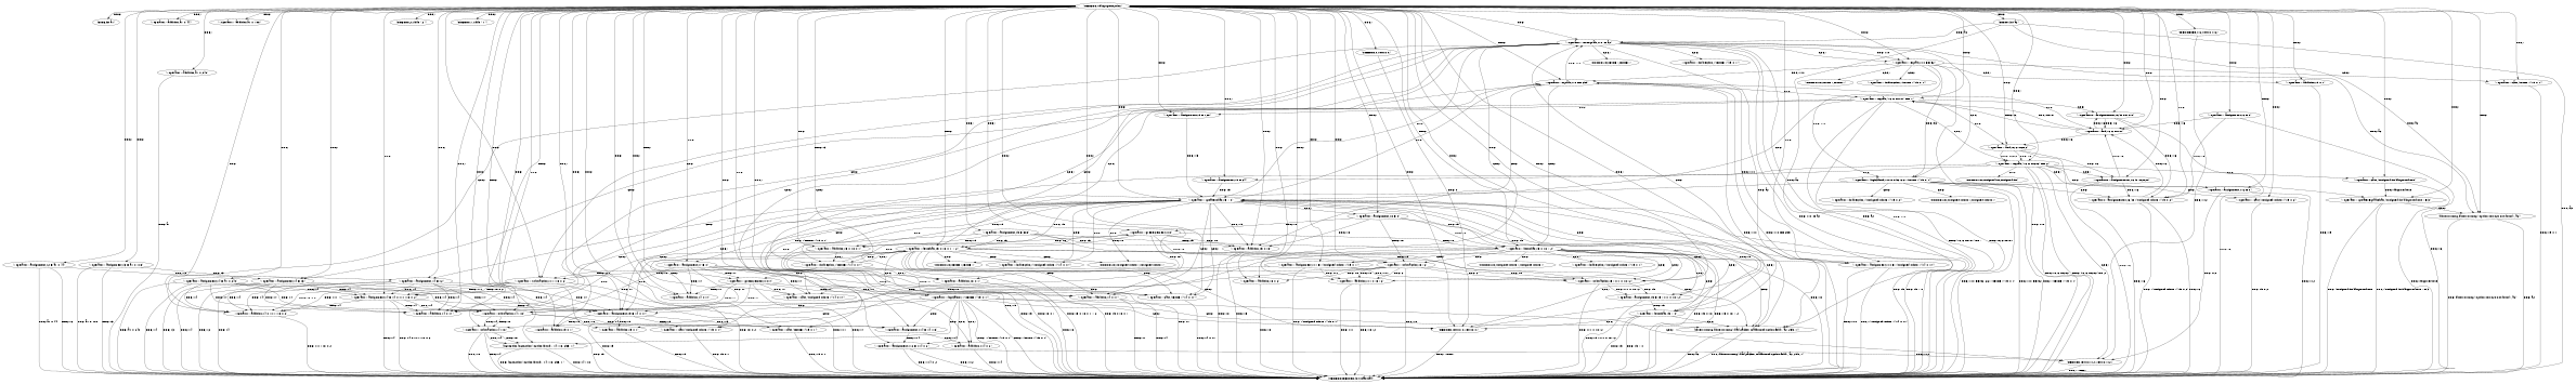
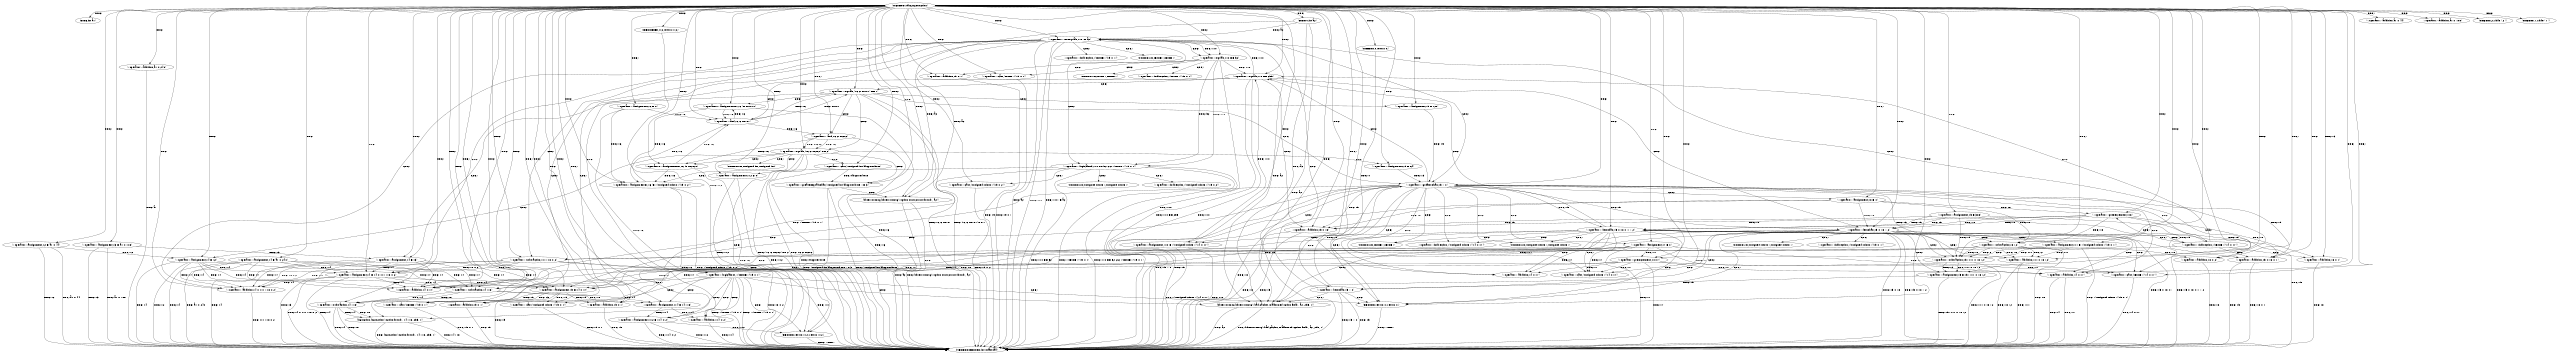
  digraph {
    fontname="DejaVu Serif"
    node [fontname="DejaVu Serif"]
    edge [fontname="DejaVu Serif"]
    n1 [label="(METHOD,udhcp_get_option)"]
    n2 [label="(BYTE,int a1)"]
    n3 [label="(PARAM,int a2)"]
    n4 [label="(<operator>.assignment,v2 = a1 + 44)"]
    n5 [label="(<operator>.addition,a1 + 44)"]
    n6 [label="(<operator>.assignment,v3 = a1 + 108)"]
    n7 [label="(<operator>.addition,a1 + 108)"]
    n8 [label="(<operator>.assignment,v4 = a1 + 240)"]
    n9 [label="(<operator>.addition,a1 + 240)"]
    n10 [label="(<operator>.assignment,v5 = 388)"]
    n11 [label="(<operator>.assignment,v6 = 0)"]
    n12 [label="(LITERAL,2,while ( 2 ))"]
    n13 [label="(<operator>.assignment,v7 = 0)"]
    n14 [label="(<operator>.assignment,v8 = 0)"]
    n15 [label="(LITERAL,1,while ( 1 ))"]
    n16 [label="(<operator>.assignment,v9 = v4 + v7)"]
    n17 [label="(<operator>.addition,v4 + v7)"]
    n18 [label="(<operator>.assignment,v10 = *(unsigned __int8 *)(v4 + v7))"]
    n19 [label="(<operator>.cast,(unsigned __int8 *)(v4 + v7))"]
    n20 [label="(<operator>.addition,v4 + v7)"]
    n21 [label="(<operator>.cast,(_BYTE *)(v4 + v7))"]
    n22 [label="(<operator>.addition,v4 + v7)"]
    n23 [label="(<operator>.preDecrement,--v8)"]
    n24 [label="(<operator>.preIncrement,++v7)"]
    n25 [label="(<operator>.lessThan,v5 + v8 + 1 < 2)"]
    n26 [label="(<operator>.addition,v5 + v8 + 1)"]
    n27 [label="(<operator>.addition,v8 + 1)"]
    n28 [label="(<operator>.equals,v10 == 255)"]
    n29 [label="(<operator>.equals,(v6 & 0x101) == 1)"]
    n30 [label="(<operator>.and,v6 & 0x101)"]
    n31 [label="(<operators>.assignmentOr,v6 |= 0x101u)"]
    n32 [label="(<operator>.assignment,v5 = 128)"]
    n33 [label="(<operator>.assignment,v4 = v3)"]
    n34 [label="(<operator>.equals,(v6 & 0x202) == 2)"]
    n35 [label="(<operator>.and,v6 & 0x202)"]
    n36 [label="(<operators>.assignmentOr,v6 |= 0x202u)"]
    n37 [label="(<operator>.assignment,v5 = 64)"]
    n38 [label="(<operator>.assignment,v4 = v2)"]
    n39 [label="(<operator>.assignment,v12 = 0)"]
    n40 [label="(<operator>.greaterEqualsThan,(unsigned int)dhcp_verbose >= 3)"]
    n41 [label="(<operator>.cast,(unsigned int)dhcp_verbose)"]
    n42 [label="(bb_error_msg,bb_error_msg(\"option 0x%02x not found\", a2))"]
    n43 [label="(<operator>.lessThan,v5 + v8 < 2)"]
    n44 [label="(<operator>.addition,v5 + v8)"]
    n45 [label="(<operator>.assignment,v11 = *(unsigned __int8 *)(v9 + 1))"]
    n46 [label="(<operator>.cast,(unsigned __int8 *)(v9 + 1))"]
    n47 [label="(<operator>.addition,v9 + 1)"]
    n48 [label="(<operator>.assignment,v5 = v5 - v11 + v8 - 2)"]
    n49 [label="(<operator>.subtraction,v5 - v11 + v8 - 2)"]
    n50 [label="(<operator>.addition,v11 + v8 - 2)"]
    n51 [label="(<operator>.subtraction,v8 - 2)"]
    n52 [label="(<operator>.lessThan,v5 < 0)"]
    n53 [label="(<operator>.notEquals,v10 != a2)"]
    n54 [label="(<operator>.equals,v10 == 52)"]
    n55 [label="(<operator>.cast,(_BYTE *)(v9 + 1))"]
    n56 [label="(<operator>.addition,v9 + 1)"]
    n57 [label="(<operators>.assignmentOr,v6 |= *(unsigned __int8 *)(v9 + 2))"]
    n58 [label="(<operator>.cast,(unsigned __int8 *)(v9 + 2))"]
    n59 [label="(<operator>.assignment,v4 = v4 + v11 - v8 + 2)"]
    n60 [label="(<operator>.addition,v4 + v11 - v8 + 2)"]
    n61 [label="(<operator>.subtraction,v11 - v8 + 2)"]
    n62 [label="(<operator>.addition,v8 + 2)"]
    n63 [label="(<operator>.greaterThan,v5 > 0)"]
    n64 [label="(<operator>.cast,(_BYTE *)(v9 + 1))"]
    n65 [label="(<operator>.addition,v9 + 1)"]
    n66 [label="(bb_error_msg,bb_error_msg(\"bad packet, malformed option field\", a2, 255, 1))"]
    n67 [label="(RETURN,return 0;,return 0;)"]
    n68 [label="(LITERAL,0,return 0;)"]
    n69 [label="(<operator>.assignment,v14 = v4 - v8)"]
    n70 [label="(<operator>.subtraction,v4 - v8)"]
    n71 [label="(log_option,log_option(\"option found\", v4 - v8, 255, 1))"]
    n72 [label="(<operator>.subtraction,v4 - v8)"]
    n73 [label="(<operator>.assignment,v12 = v14 + 2)"]
    n74 [label="(<operator>.addition,v14 + 2)"]
    n75 [label="(IDENTIFIER,v12,return v12;)"]
    n76 [label="(METHOD_RETURN,int __fastcall)"]
    n77 [label="(<operator>.indirection,*(unsigned __int8 *)(v4 + v7))"]
    n78 [label="(UNKNOWN,unsigned __int8 *,unsigned __int8 *)"]
    n79 [label="(<operator>.indirection,*(_BYTE *)(v4 + v7))"]
    n80 [label="(UNKNOWN,_BYTE *,_BYTE *)"]
    n81 [label="(RETURN,return v12;,return v12;)"]
    n82 [label="(UNKNOWN,unsigned int,unsigned int)"]
    n83 [label="(<operator>.indirection,*(unsigned __int8 *)(v9 + 1))"]
    n84 [label="(UNKNOWN,unsigned __int8 *,unsigned __int8 *)"]
    n85 [label="(<operator>.logicalAnd,v10 == 52 && *(_BYTE *)(v9 + 1))"]
    n86 [label="(<operator>.logicalNot,!*(_BYTE *)(v9 + 1))"]
    n87 [label="(<operator>.indirection,*(_BYTE *)(v9 + 1))"]
    n88 [label="(UNKNOWN,_BYTE *,_BYTE *)"]
    n89 [label="(<operator>.indirection,*(_BYTE *)(v9 + 1))"]
    n90 [label="(UNKNOWN,_BYTE *,_BYTE *)"]
    n91 [label="(<operator>.indirection,*(unsigned __int8 *)(v9 + 2))"]
    n92 [label="(UNKNOWN,unsigned __int8 *,unsigned __int8 *)"]
    n1 -> n2 [label="DDG: "]
    n1 -> n3 [label="DDG: "]
    n1 -> n4 [label="DDG: "]
    n1 -> n5 [label="DDG: "]
    n1 -> n6 [label="DDG: "]
    n1 -> n7 [label="DDG: "]
    n1 -> n8 [label="DDG: "]
    n1 -> n9 [label="DDG: "]
    n1 -> n10 [label="DDG: "]
    n1 -> n11 [label="DDG: "]
    n1 -> n12 [label="DDG: "]
    n1 -> n13 [label="DDG: "]
    n1 -> n14 [label="DDG: "]
    n1 -> n15 [label="DDG: "]
    n1 -> n16 [label="DDG: "]
    n1 -> n17 [label="DDG: "]
    n1 -> n18 [label="DDG: "]
    n1 -> n19 [label="DDG: "]
    n1 -> n20 [label="DDG: "]
    n1 -> n21 [label="DDG: "]
    n1 -> n22 [label="DDG: "]
    n1 -> n23 [label="DDG: "]
    n1 -> n24 [label="DDG: "]
    n1 -> n25 [label="DDG: "]
    n1 -> n26 [label="DDG: "]
    n1 -> n27 [label="DDG: v3"]
    n1 -> n28 [label="DDG: "]
    n1 -> n29 [label="DDG: "]
    n1 -> n30 [label="DDG: "]
    n1 -> n31 [label="DDG: "]
    n1 -> n32 [label="DDG: "]
    n1 -> n33 [label="DDG: "]
    n1 -> n34 [label="DDG: "]
    n1 -> n35 [label="DDG: "]
    n1 -> n36 [label="DDG: "]
    n1 -> n37 [label="DDG: "]
    n1 -> n38 [label="DDG: "]
    n1 -> n39 [label="DDG: "]
    n1 -> n40 [label="DDG: "]
    n1 -> n41 [label="DDG: "]
    n1 -> n42 [label="DDG: "]
    n1 -> n43 [label="DDG: "]
    n1 -> n44 [label="DDG: "]
    n1 -> n45 [label="DDG: "]
    n1 -> n46 [label="DDG: "]
    n1 -> n47 [label="DDG: "]
    n1 -> n48 [label="DDG: "]
    n1 -> n49 [label="DDG: "]
    n1 -> n50 [label="DDG: "]
    n1 -> n51 [label="DDG: "]
    n1 -> n52 [label="DDG: "]
    n1 -> n53 [label="DDG: "]
    n1 -> n54 [label="DDG: "]
    n1 -> n55 [label="DDG: "]
    n1 -> n56 [label="DDG: "]
    n1 -> n57 [label="DDG: "]
    n1 -> n58 [label="DDG: "]
    n1 -> n59 [label="DDG: "]
    n1 -> n60 [label="DDG: "]
    n1 -> n61 [label="DDG: "]
    n1 -> n62 [label="DDG: "]
    n1 -> n63 [label="DDG: "]
    n1 -> n64 [label="DDG: "]
    n1 -> n65 [label="DDG: "]
    n1 -> n66 [label="DDG: "]
    n1 -> n67 [label="DDG: "]
    n1 -> n68 [label="DDG: "]
    n1 -> n69 [label="DDG: "]
    n1 -> n70 [label="DDG: "]
    n1 -> n71 [label="DDG: "]
    n1 -> n72 [label="DDG: "]
    n1 -> n73 [label="DDG: "]
    n1 -> n74 [label="DDG: "]
    n1 -> n75 [label="DDG: "]
    n3 -> n42 [label="DDG: a2"]
    n3 -> n53 [label="DDG: a2"]
    n3 -> n66 [label="DDG: a2"]
    n3 -> n76 [label="DDG: a2"]
    n4 -> n38 [label="DDG: v2"]
    n4 -> n76 [label="DDG: v2"]
    n4 -> n76 [label="DDG: a1 + 44"]
    n6 -> n33 [label="DDG: v3"]
    n6 -> n76 [label="DDG: a1 + 108"]
    n6 -> n76 [label="DDG: v3"]
    n8 -> n16 [label="DDG: v4"]
    n8 -> n17 [label="DDG: v4"]
    n8 -> n59 [label="DDG: v4"]
    n8 -> n60 [label="DDG: v4"]
    n8 -> n70 [label="DDG: v4"]
    n8 -> n76 [label="DDG: a1 + 240"]
    n8 -> n76 [label="DDG: v4"]
    n9 -> n76 [label="DDG: a1"]
    n10 -> n25 [label="DDG: v5"]
    n10 -> n26 [label="DDG: v5"]
    n10 -> n43 [label="DDG: v5"]
    n10 -> n44 [label="DDG: v5"]
    n10 -> n49 [label="DDG: v5"]
    n10 -> n76 [label="DDG: v5"]
    n11 -> n30 [label="DDG: v6"]
    n11 -> n57 [label="DDG: v6"]
    n11 -> n76 [label="DDG: v6"]
    n13 -> n16 [label="DDG: v7"]
    n13 -> n17 [label="DDG: v7"]
    n13 -> n19 [label="DDG: v7"]
    n13 -> n20 [label="DDG: v7"]
    n13 -> n21 [label="DDG: v7"]
    n13 -> n22 [label="DDG: v7"]
    n13 -> n24 [label="DDG: v7"]
    n13 -> n76 [label="DDG: v7"]
    n14 -> n23 [label="DDG: v8"]
    n14 -> n43 [label="DDG: v8"]
    n14 -> n44 [label="DDG: v8"]
    n14 -> n51 [label="DDG: v8"]
    n14 -> n76 [label="DDG: v8"]
    n16 -> n46 [label="DDG: v9"]
    n16 -> n47 [label="DDG: v9"]
    n16 -> n64 [label="DDG: v9"]
    n16 -> n65 [label="DDG: v9"]
    n16 -> n76 [label="DDG: v9"]
    n18 -> n28 [label="DDG: v10"]
    n18 -> n76 [label="DDG: *(unsigned __int8 *)(v4 + v7)"]
    n18 -> n76 [label="DDG: v10"]
    n21 -> n76 [label="DDG: v4 + v7"]
    n22 -> n76 [label="DDG: v7"]
    n22 -> n76 [label="DDG: v4"]
    n23 -> n25 [label="DDG: v8"]
    n23 -> n26 [label="DDG: v8"]
    n23 -> n27 [label="DDG: v8"]
    n23 -> n43 [label="DDG: v8"]
    n23 -> n44 [label="DDG: v8"]
    n23 -> n51 [label="DDG: v8"]
    n24 -> n16 [label="DDG: v7"]
    n24 -> n17 [label="DDG: v7"]
    n24 -> n19 [label="DDG: v7"]
    n24 -> n20 [label="DDG: v7"]
    n24 -> n21 [label="DDG: v7"]
    n24 -> n22 [label="DDG: v7"]
    n24 -> n76 [label="DDG: v7"]
    n25 -> n16 [label="CDG: "]
    n25 -> n17 [label="CDG: "]
    n25 -> n18 [label="CDG: "]
    n25 -> n19 [label="CDG: "]
    n25 -> n20 [label="CDG: "]
    n25 -> n21 [label="CDG: "]
    n25 -> n22 [label="CDG: "]
    n25 -> n28 [label="CDG: "]
    n25 -> n66 [label="CDG: "]
    n25 -> n67 [label="CDG: "]
    n25 -> n76 [label="DDG: v5 + v8 + 1"]
    n25 -> n76 [label="DDG: v5 + v8 + 1 < 2"]
    n25 -> n77 [label="CDG: "]
    n25 -> n78 [label="CDG: "]
    n25 -> n79 [label="CDG: "]
    n25 -> n80 [label="CDG: "]
    n26 -> n76 [label="DDG: v8 + 1"]
    n26 -> n76 [label="DDG: v5"]
    n27 -> n76 [label="DDG: v8"]
    n28 -> n29 [label="CDG: "]
    n28 -> n30 [label="CDG: "]
    n28 -> n43 [label="CDG: "]
    n28 -> n44 [label="CDG: "]
    n28 -> n53 [label="DDG: v10"]
    n28 -> n76 [label="DDG: v10"]
    n28 -> n76 [label="DDG: v10 == 255"]
    n29 -> n31 [label="CDG: "]
    n29 -> n32 [label="CDG: "]
    n29 -> n33 [label="CDG: "]
    n29 -> n34 [label="CDG: "]
    n29 -> n35 [label="CDG: "]
    n29 -> n63 [label="CDG: "]
    n29 -> n76 [label="DDG: v6 & 0x101"]
    n29 -> n76 [label="DDG: (v6 & 0x101) == 1"]
    n30 -> n29 [label="DDG: v6"]
    n30 -> n29 [label="DDG: 0x101"]
    n30 -> n31 [label="DDG: v6"]
    n30 -> n35 [label="DDG: v6"]
    n31 -> n30 [label="DDG: v6"]
    n31 -> n57 [label="DDG: v6"]
    n31 -> n76 [label="DDG: v6"]
    n32 -> n63 [label="DDG: v5"]
    n33 -> n16 [label="DDG: v4"]
    n33 -> n17 [label="DDG: v4"]
    n33 -> n59 [label="DDG: v4"]
    n33 -> n60 [label="DDG: v4"]
    n33 -> n70 [label="DDG: v4"]
    n33 -> n76 [label="DDG: v4"]
    n33 -> n76 [label="DDG: v3"]
    n34 -> n36 [label="CDG: "]
    n34 -> n37 [label="CDG: "]
    n34 -> n38 [label="CDG: "]
    n34 -> n39 [label="CDG: "]
    n34 -> n40 [label="CDG: "]
    n34 -> n41 [label="CDG: "]
    n34 -> n76 [label="DDG: v6 & 0x202"]
    n34 -> n76 [label="DDG: (v6 & 0x202) == 2"]
    n34 -> n81 [label="CDG: "]
    n34 -> n82 [label="CDG: "]
    n35 -> n34 [label="DDG: v6"]
    n35 -> n34 [label="DDG: 0x202"]
    n35 -> n36 [label="DDG: v6"]
    n35 -> n76 [label="DDG: v6"]
    n36 -> n30 [label="DDG: v6"]
    n36 -> n57 [label="DDG: v6"]
    n36 -> n76 [label="DDG: v6"]
    n37 -> n63 [label="DDG: v5"]
    n38 -> n16 [label="DDG: v4"]
    n38 -> n17 [label="DDG: v4"]
    n38 -> n59 [label="DDG: v4"]
    n38 -> n60 [label="DDG: v4"]
    n38 -> n70 [label="DDG: v4"]
    n38 -> n76 [label="DDG: v2"]
    n38 -> n76 [label="DDG: v4"]
    n39 -> n76 [label="DDG: v12"]
    n39 -> n81 [label="DDG: v12"]
    n40 -> n42 [label="CDG: "]
    n40 -> n76 [label="DDG: (unsigned int)dhcp_verbose >= 3"]
    n40 -> n76 [label="DDG: (unsigned int)dhcp_verbose"]
    n41 -> n40 [label="DDG: dhcp_verbose"]
    n41 -> n76 [label="DDG: dhcp_verbose"]
    n42 -> n76 [label="DDG: bb_error_msg(\"option 0x%02x not found\", a2)"]
    n42 -> n76 [label="DDG: a2"]
    n43 -> n45 [label="CDG: "]
    n43 -> n46 [label="CDG: "]
    n43 -> n47 [label="CDG: "]
    n43 -> n48 [label="CDG: "]
    n43 -> n49 [label="CDG: "]
    n43 -> n50 [label="CDG: "]
    n43 -> n51 [label="CDG: "]
    n43 -> n52 [label="CDG: "]
    n43 -> n66 [label="CDG: "]
    n43 -> n67 [label="CDG: "]
    n43 -> n76 [label="DDG: v5 + v8"]
    n43 -> n76 [label="DDG: v5 + v8 < 2"]
    n43 -> n83 [label="CDG: "]
    n43 -> n84 [label="CDG: "]
    n44 -> n76 [label="DDG: v8"]
    n44 -> n76 [label="DDG: v5"]
    n45 -> n49 [label="DDG: v11"]
    n45 -> n50 [label="DDG: v11"]
    n45 -> n61 [label="DDG: v11"]
    n45 -> n76 [label="DDG: *(unsigned __int8 *)(v9 + 1)"]
    n46 -> n76 [label="DDG: v9 + 1"]
    n47 -> n76 [label="DDG: v9"]
    n48 -> n52 [label="DDG: v5"]
    n48 -> n76 [label="DDG: v5 - v11 + v8 - 2"]
    n49 -> n48 [label="DDG: v5"]
    n49 -> n48 [label="DDG: v11 + v8 - 2"]
    n49 -> n76 [label="DDG: v11 + v8 - 2"]
    n50 -> n76 [label="DDG: v11"]
    n50 -> n76 [label="DDG: v8 - 2"]
    n51 -> n49 [label="DDG: v8"]
    n51 -> n49 [label="DDG: 2"]
    n51 -> n50 [label="DDG: v8"]
    n51 -> n50 [label="DDG: 2"]
    n51 -> n61 [label="DDG: v8"]
    n51 -> n62 [label="DDG: v8"]
    n51 -> n70 [label="DDG: v8"]
    n51 -> n76 [label="DDG: v8"]
    n52 -> n53 [label="CDG: "]
    n52 -> n63 [label="DDG: v5"]
    n52 -> n66 [label="CDG: "]
    n52 -> n67 [label="CDG: "]
    n52 -> n76 [label="DDG: v5 < 0"]
    n52 -> n76 [label="DDG: v5"]
    n53 -> n42 [label="DDG: a2"]
    n53 -> n54 [label="DDG: v10"]
    n53 -> n54 [label="CDG: "]
    n53 -> n59 [label="CDG: "]
    n53 -> n60 [label="CDG: "]
    n53 -> n61 [label="CDG: "]
    n53 -> n62 [label="CDG: "]
    n53 -> n63 [label="CDG: "]
    n53 -> n64 [label="CDG: "]
    n53 -> n65 [label="CDG: "]
    n53 -> n66 [label="DDG: a2"]
    n53 -> n76 [label="DDG: v10 != a2"]
    n53 -> n76 [label="DDG: a2"]
    n53 -> n76 [label="DDG: v10"]
    n53 -> n85 [label="CDG: "]
    n53 -> n86 [label="CDG: "]
    n53 -> n87 [label="CDG: "]
    n53 -> n88 [label="CDG: "]
    n54 -> n28 [label="DDG: v10"]
    n54 -> n55 [label="CDG: "]
    n54 -> n56 [label="CDG: "]
    n54 -> n76 [label="DDG: v10"]
    n54 -> n85 [label="DDG: v10"]
    n54 -> n85 [label="DDG: 52"]
    n54 -> n89 [label="CDG: "]
    n54 -> n90 [label="CDG: "]
    n55 -> n76 [label="DDG: v9 + 1"]
    n56 -> n76 [label="DDG: v9"]
    n57 -> n30 [label="DDG: v6"]
    n57 -> n76 [label="DDG: v6"]
    n57 -> n76 [label="DDG: *(unsigned __int8 *)(v9 + 2)"]
    n58 -> n76 [label="DDG: v9 + 2"]
    n59 -> n16 [label="DDG: v4"]
    n59 -> n17 [label="DDG: v4"]
    n59 -> n60 [label="DDG: v4"]
    n59 -> n70 [label="DDG: v4"]
    n59 -> n76 [label="DDG: v4 + v11 - v8 + 2"]
    n59 -> n76 [label="DDG: v4"]
    n60 -> n76 [label="DDG: v11 - v8 + 2"]
    n61 -> n59 [label="DDG: v11"]
    n61 -> n59 [label="DDG: v8 + 2"]
    n61 -> n60 [label="DDG: v11"]
    n61 -> n60 [label="DDG: v8 + 2"]
    n61 -> n76 [label="DDG: v11"]
    n61 -> n76 [label="DDG: v8 + 2"]
    n62 -> n76 [label="DDG: v8"]
    n63 -> n13 [label="CDG: "]
    n63 -> n14 [label="CDG: "]
    n63 -> n16 [label="CDG: "]
    n63 -> n17 [label="CDG: "]
    n63 -> n18 [label="CDG: "]
    n63 -> n19 [label="CDG: "]
    n63 -> n20 [label="CDG: "]
    n63 -> n21 [label="CDG: "]
    n63 -> n22 [label="CDG: "]
    n63 -> n25 [label="DDG: v5"]
    n63 -> n26 [label="DDG: v5"]
    n63 -> n28 [label="CDG: "]
    n63 -> n43 [label="DDG: v5"]
    n63 -> n44 [label="DDG: v5"]
    n63 -> n49 [label="DDG: v5"]
    n63 -> n66 [label="CDG: "]
-   n67 -> n63 [label="CDG: "]
+   n63 -> n67 [label="CDG: "]
    n63 -> n76 [label="DDG: v5 > 0"]
    n63 -> n76 [label="DDG: v5"]
    n63 -> n77 [label="CDG: "]
    n63 -> n78 [label="CDG: "]
    n63 -> n79 [label="CDG: "]
    n63 -> n80 [label="CDG: "]
    n64 -> n76 [label="DDG: v9 + 1"]
    n65 -> n76 [label="DDG: v9"]
    n66 -> n76 [label="DDG: a2"]
    n66 -> n76 [label="DDG: bb_error_msg(\"bad packet, malformed option field\", a2, 255, 1)"]
    n67 -> n76 [label="DDG: <RET>"]
    n68 -> n67 [label="DDG: 0"]
    n69 -> n73 [label="DDG: v14"]
    n69 -> n74 [label="DDG: v14"]
    n70 -> n69 [label="DDG: v4"]
    n70 -> n69 [label="DDG: v8"]
    n70 -> n72 [label="DDG: v4"]
    n70 -> n72 [label="DDG: v8"]
    n71 -> n76 [label="DDG: v4 - v8"]
    n71 -> n76 [label="DDG: log_option(\"option found\", v4 - v8, 255, 1)"]
    n72 -> n71 [label="DDG: v4"]
    n72 -> n71 [label="DDG: v8"]
    n72 -> n76 [label="DDG: v8"]
    n72 -> n76 [label="DDG: v4"]
    n73 -> n76 [label="DDG: v12"]
    n73 -> n76 [label="DDG: v14 + 2"]
    n73 -> n81 [label="DDG: v12"]
    n74 -> n76 [label="DDG: v14"]
    n75 -> n81 [label="DDG: v12"]
    n79 -> n23 [label="CDG: "]
    n79 -> n24 [label="CDG: "]
    n79 -> n25 [label="CDG: "]
-   n26 -> n79 [label="CDG: "]
+   n79 -> n26 [label="CDG: "]
    n79 -> n27 [label="CDG: "]
    n79 -> n28 [label="CDG: "]
    n81 -> n76 [label="DDG: <RET>"]
    n85 -> n57 [label="CDG: "]
    n85 -> n58 [label="CDG: "]
    n85 -> n76 [label="DDG: *(_BYTE *)(v9 + 1)"]
    n85 -> n76 [label="DDG: v10 == 52 && *(_BYTE *)(v9 + 1)"]
    n85 -> n76 [label="DDG: v10 == 52"]
    n85 -> n86 [label="DDG: *(_BYTE *)(v9 + 1)"]
    n85 -> n91 [label="CDG: "]
    n85 -> n92 [label="CDG: "]
    n86 -> n66 [label="CDG: "]
    n86 -> n67 [label="CDG: "]
    n86 -> n69 [label="CDG: "]
    n86 -> n70 [label="CDG: "]
    n86 -> n71 [label="CDG: "]
    n86 -> n72 [label="CDG: "]
    n86 -> n73 [label="CDG: "]
    n86 -> n74 [label="CDG: "]
    n86 -> n76 [label="DDG: !*(_BYTE *)(v9 + 1)"]
    n86 -> n76 [label="DDG: *(_BYTE *)(v9 + 1)"]
    n86 -> n81 [label="CDG: "]
  }
